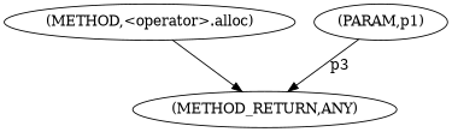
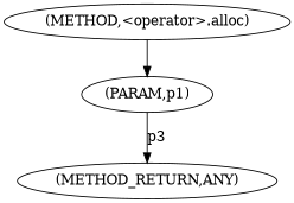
  digraph {
    n1 [label=<(METHOD,&lt;operator&gt;.alloc)>]
    n2 [label=<(PARAM,p1)>]
    n3 [label=<(METHOD_RETURN,ANY)>]
-   n1 -> n3
+   n1 -> n2
    n2 -> n3 [label=p3]
  }
